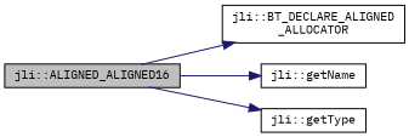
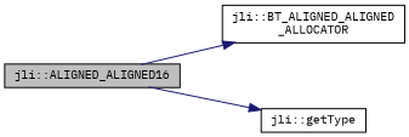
  digraph {
    fontname="IBM Plex Mono"
    rankdir=LR
    node [color=black fillcolor=white fontname="IBM Plex Mono" fontsize=10 shape=record style=filled]
    edge [color=midnightblue fontname="IBM Plex Mono" fontsize=10 labelfontname=Helvetica labelfontsize=10 style=solid]
    n1 [fillcolor=grey75 fontcolor=black height=0.2 label="jli::ALIGNED_ALIGNED16" width=0.4]
-   n2 [height=0.2 label="jli::BT_DECLARE_ALIGNED\l_ALLOCATOR" width=0.4]
-   n3 [height=0.2 label="jli::getName" width=0.4]
+   n2 [height=0.2 label="jli::BT_ALIGNED_ALIGNED\l_ALLOCATOR" width=0.4]
    n4 [height=0.2 label="jli::getType" width=0.4]
    n1 -> n2
-   n1 -> n3
    n1 -> n4
  }
